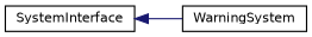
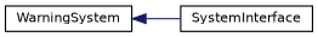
  digraph {
    rankdir=LR
    node [color=black fillcolor=white fontname=Helvetica fontsize=10 shape=record style=filled]
    n1 [height=0.2 label=SystemInterface width=0.4]
    n2 [height=0.2 label=WarningSystem width=0.4]
-   n1 -> n2 [color=midnightblue dir=back fontname=Helvetica fontsize=10 labelfontname=Helvetica labelfontsize=10 style=solid]
+   n2 -> n1 [color=midnightblue dir=back fontname=Helvetica fontsize=10 labelfontname=Helvetica labelfontsize=10 style=solid]
  }
